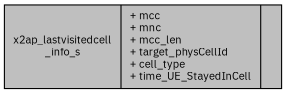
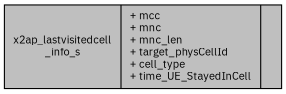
  digraph {
    rankdir=LR
    fontname="IBM Plex Sans"
-   n1 [color=black fillcolor=grey75 fontcolor=black fontname="IBM Plex Sans" fontsize=10 height=0.2 label="{x2ap_lastvisitedcell\l_info_s\n|+ mcc\l+ mnc\l+ mcc_len\l+ target_physCellId\l+ cell_type\l+ time_UE_StayedInCell\l|}" shape=record style=filled width=0.4]
+   n1 [color=black fillcolor=grey75 fontcolor=black fontname="IBM Plex Sans" fontsize=10 height=0.2 label="{x2ap_lastvisitedcell\l_info_s\n|+ mcc\l+ mnc\l+ mnc_len\l+ target_physCellId\l+ cell_type\l+ time_UE_StayedInCell\l|}" shape=record style=filled width=0.4]
  }
